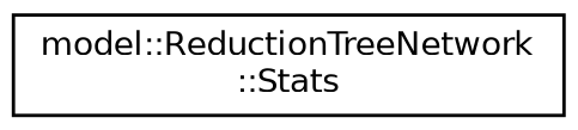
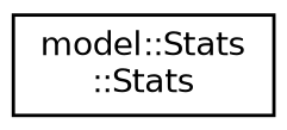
  digraph {
    rankdir=LR
-   n1 [color=black fillcolor=white fontname=Helvetica fontsize=10 height=0.2 label="model::ReductionTreeNetwork\l::Stats" shape=record style=filled width=0.4]
+   n1 [color=black fillcolor=white fontname=Helvetica fontsize=10 height=0.2 label="model::Stats\l::Stats" shape=record style=filled width=0.4]
  }
